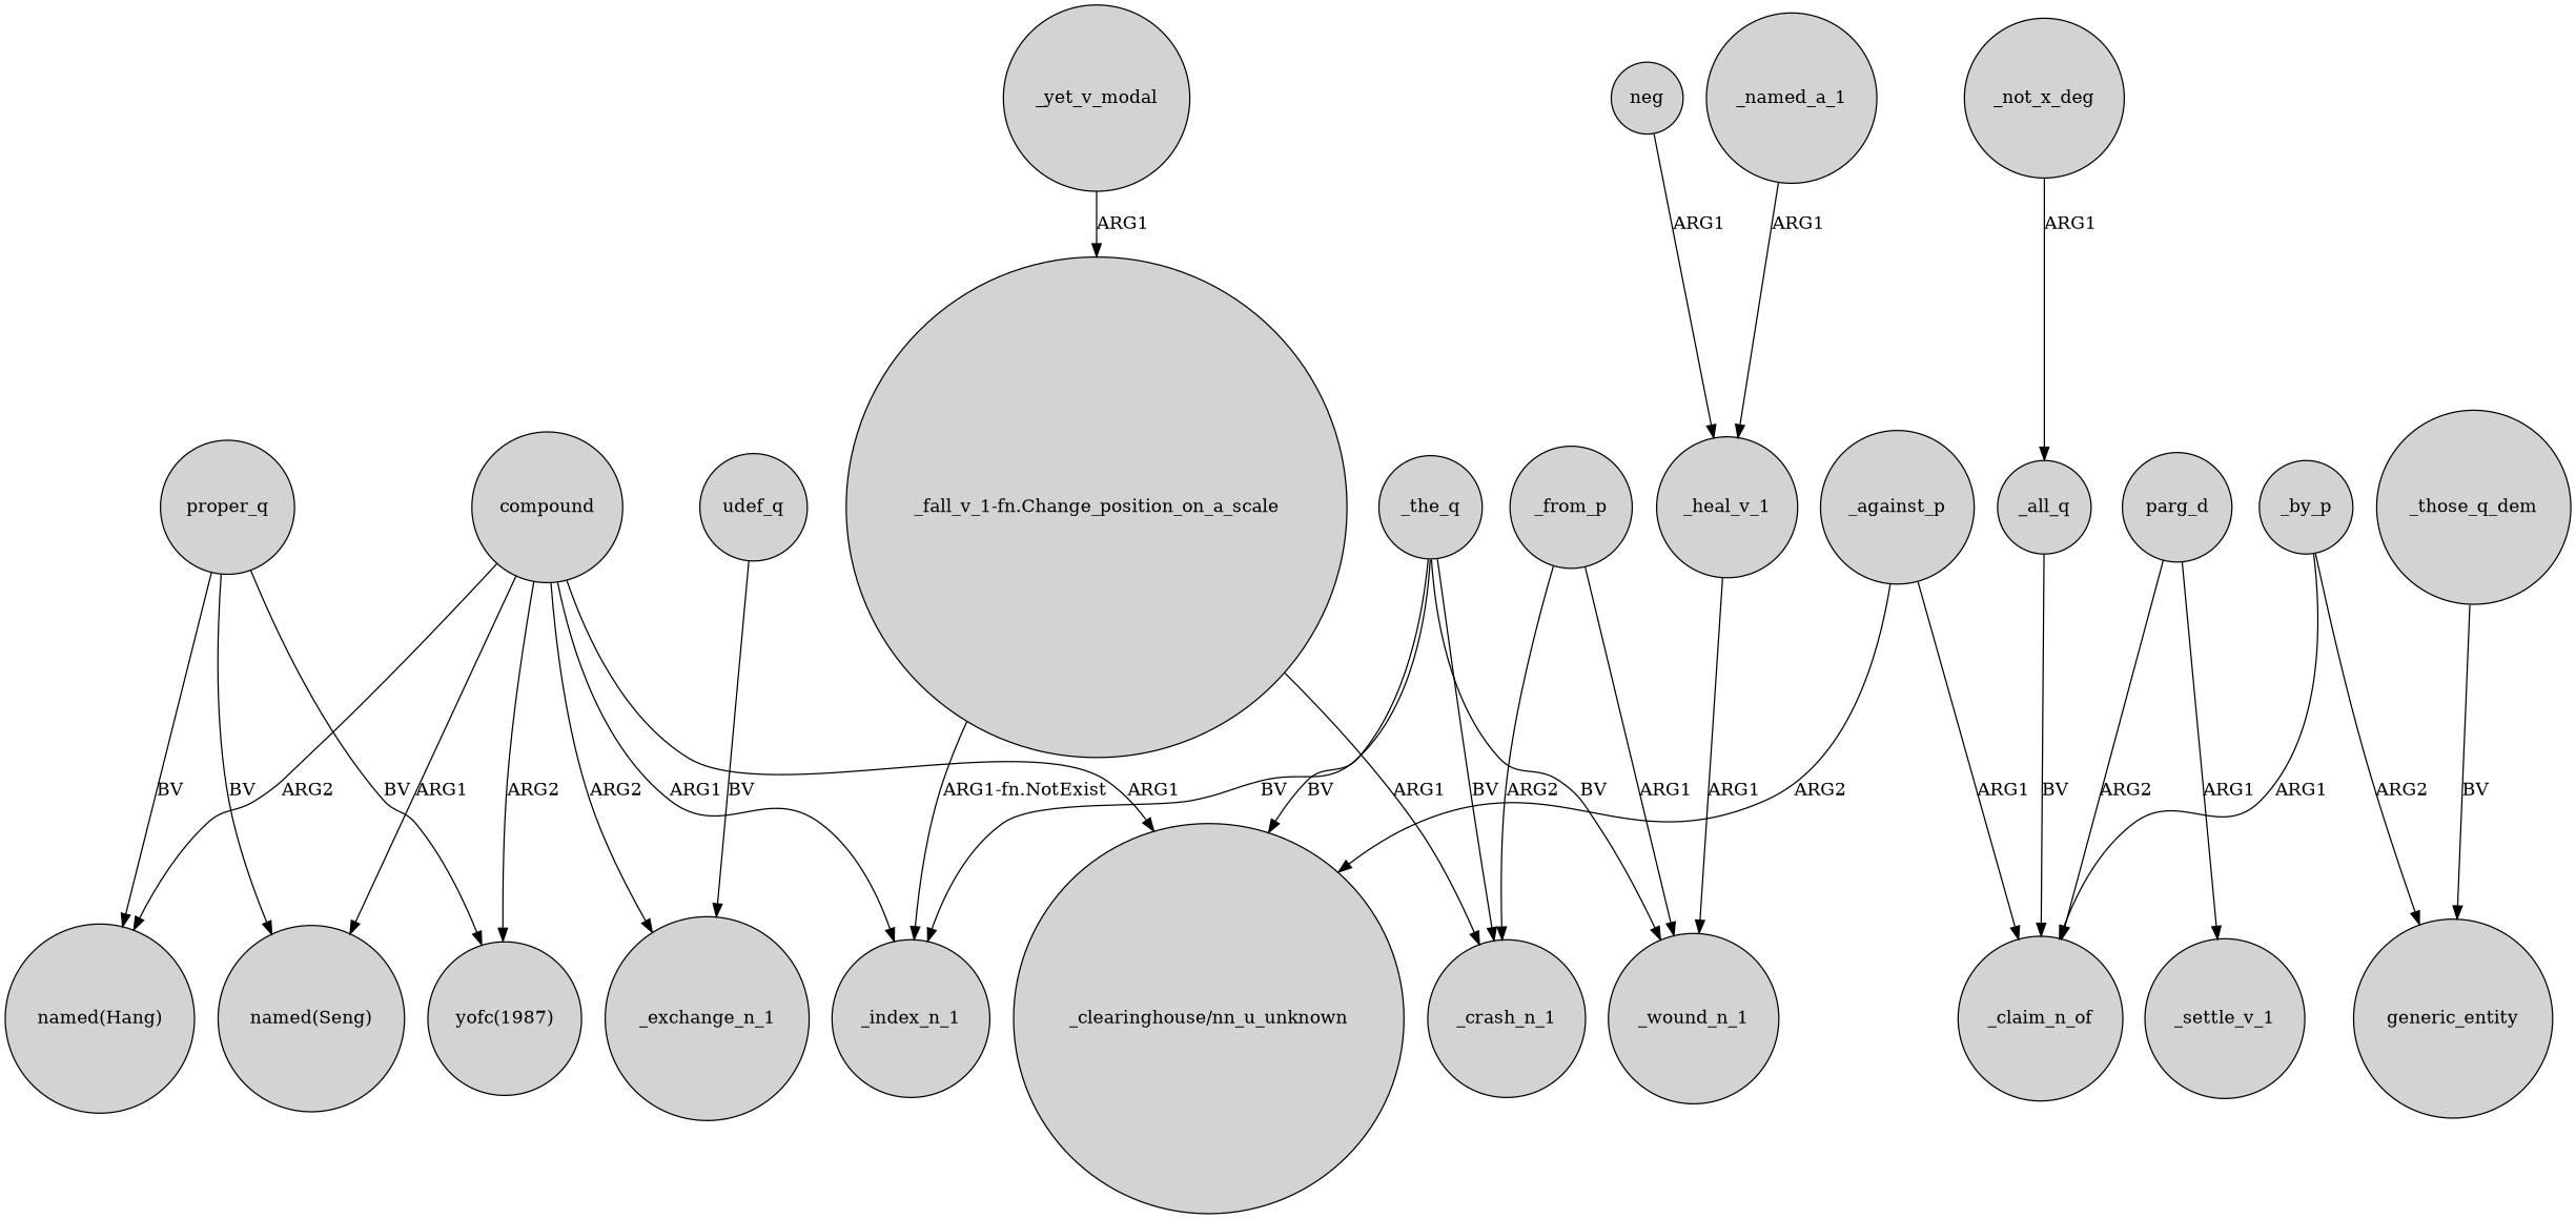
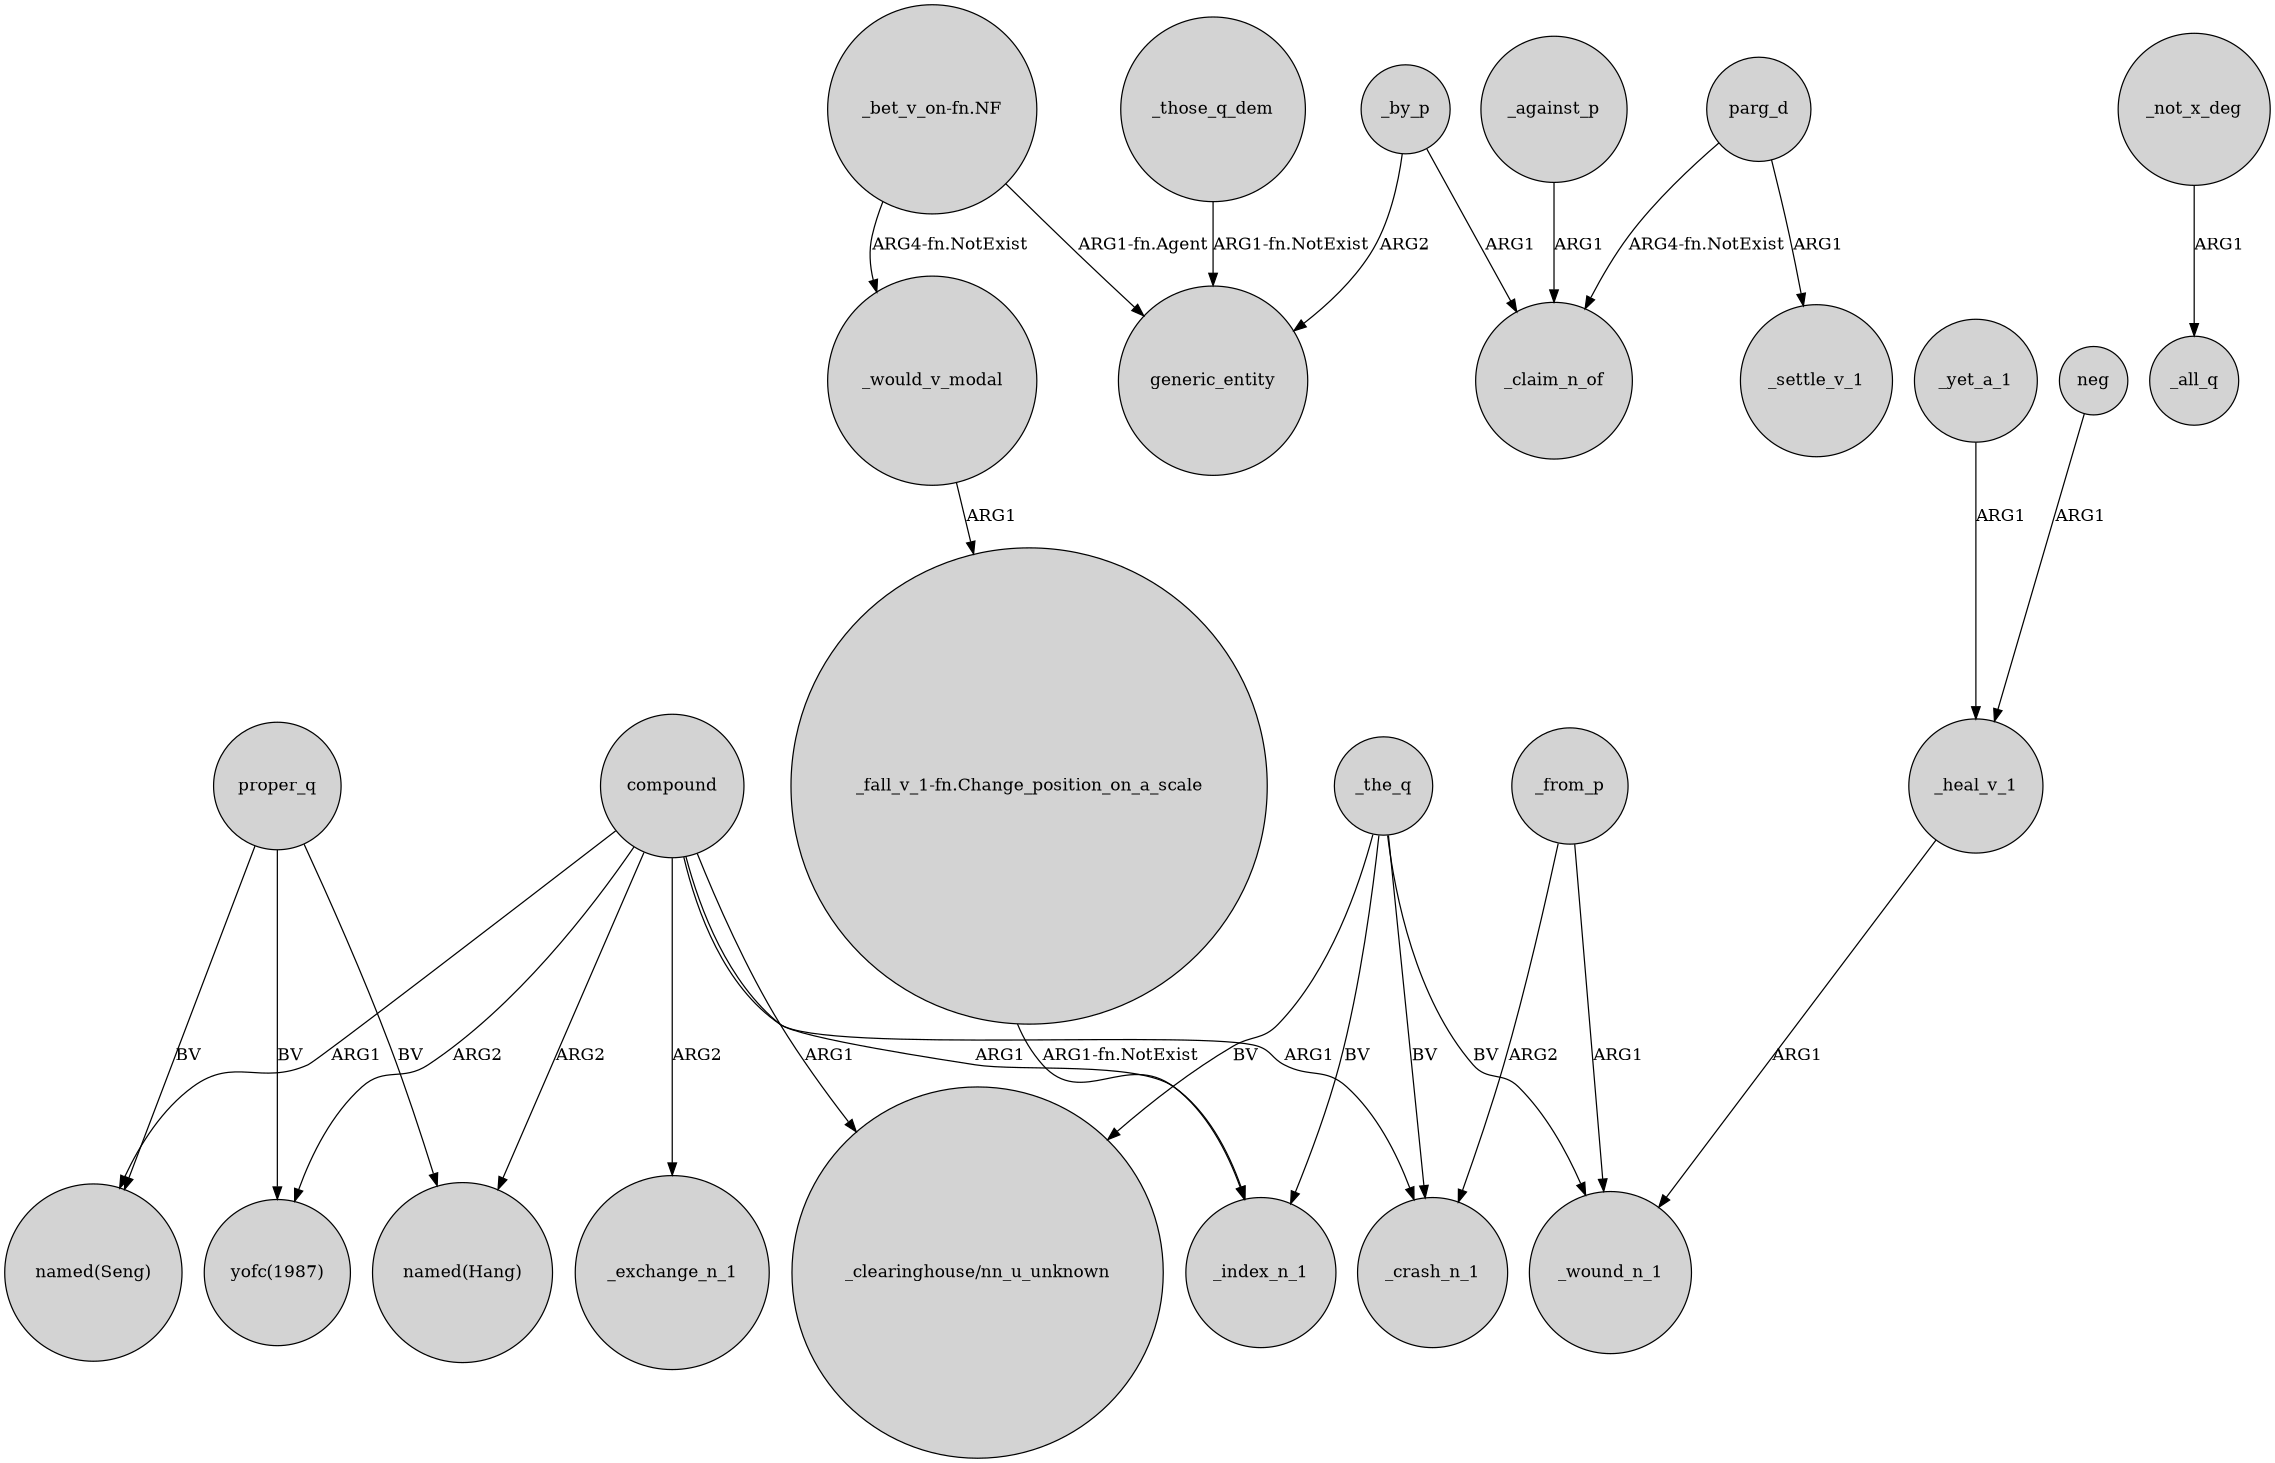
  digraph {
    node [shape=circle style=filled]
    compound
    "named(Hang)"
    "named(Seng)"
    _crash_n_1
    "_clearinghouse/nn_u_unknown"
    _exchange_n_1
    "yofc(1987)"
    _index_n_1
    proper_q
    _heal_v_1
    _wound_n_1
    _by_p
    generic_entity
    _claim_n_of
    parg_d
    _settle_v_1
    _the_q
    _all_q
    _not_x_deg
    _against_p
-   _would_v_modal [label=_yet_v_modal]
+   "_bet_v_on-fn.NF"
+   _would_v_modal
    "_fall_v_1-fn.Change_position_on_a_scale"
    neg
    _from_p
-   _yet_a_1 [label=_named_a_1]
-   udef_q
+   _yet_a_1
    _those_q_dem
    compound -> "named(Hang)" [label=ARG2]
    compound -> "named(Seng)" [label=ARG1]
-   "_fall_v_1-fn.Change_position_on_a_scale" -> _crash_n_1 [label=ARG1]
+   compound -> _crash_n_1 [label=ARG1]
    compound -> "_clearinghouse/nn_u_unknown" [label=ARG1]
    compound -> _exchange_n_1 [label=ARG2]
    compound -> "yofc(1987)" [label=ARG2]
    compound -> _index_n_1 [label=ARG1]
    proper_q -> "named(Hang)" [label=BV]
    proper_q -> "named(Seng)" [label=BV]
    proper_q -> "yofc(1987)" [label=BV]
    _heal_v_1 -> _wound_n_1 [label=ARG1]
    _by_p -> generic_entity [label=ARG2]
    _by_p -> _claim_n_of [label=ARG1]
-   parg_d -> _claim_n_of [label=ARG2]
+   parg_d -> _claim_n_of [label="ARG4-fn.NotExist"]
    parg_d -> _settle_v_1 [label=ARG1]
    _the_q -> _crash_n_1 [label=BV]
    _the_q -> "_clearinghouse/nn_u_unknown" [label=BV]
    _the_q -> _index_n_1 [label=BV]
    _the_q -> _wound_n_1 [label=BV]
-   _all_q -> _claim_n_of [label=BV]
    _not_x_deg -> _all_q [label=ARG1]
-   _against_p -> "_clearinghouse/nn_u_unknown" [label=ARG2]
    _against_p -> _claim_n_of [label=ARG1]
+   "_bet_v_on-fn.NF" -> generic_entity [label="ARG1-fn.Agent"]
+   "_bet_v_on-fn.NF" -> _would_v_modal [label="ARG4-fn.NotExist"]
    _would_v_modal -> "_fall_v_1-fn.Change_position_on_a_scale" [label=ARG1]
    "_fall_v_1-fn.Change_position_on_a_scale" -> _index_n_1 [label="ARG1-fn.NotExist"]
    neg -> _heal_v_1 [label=ARG1]
    _from_p -> _crash_n_1 [label=ARG2]
    _from_p -> _wound_n_1 [label=ARG1]
    _yet_a_1 -> _heal_v_1 [label=ARG1]
-   udef_q -> _exchange_n_1 [label=BV]
-   _those_q_dem -> generic_entity [label=BV]
+   _those_q_dem -> generic_entity [label="ARG1-fn.NotExist"]
  }
